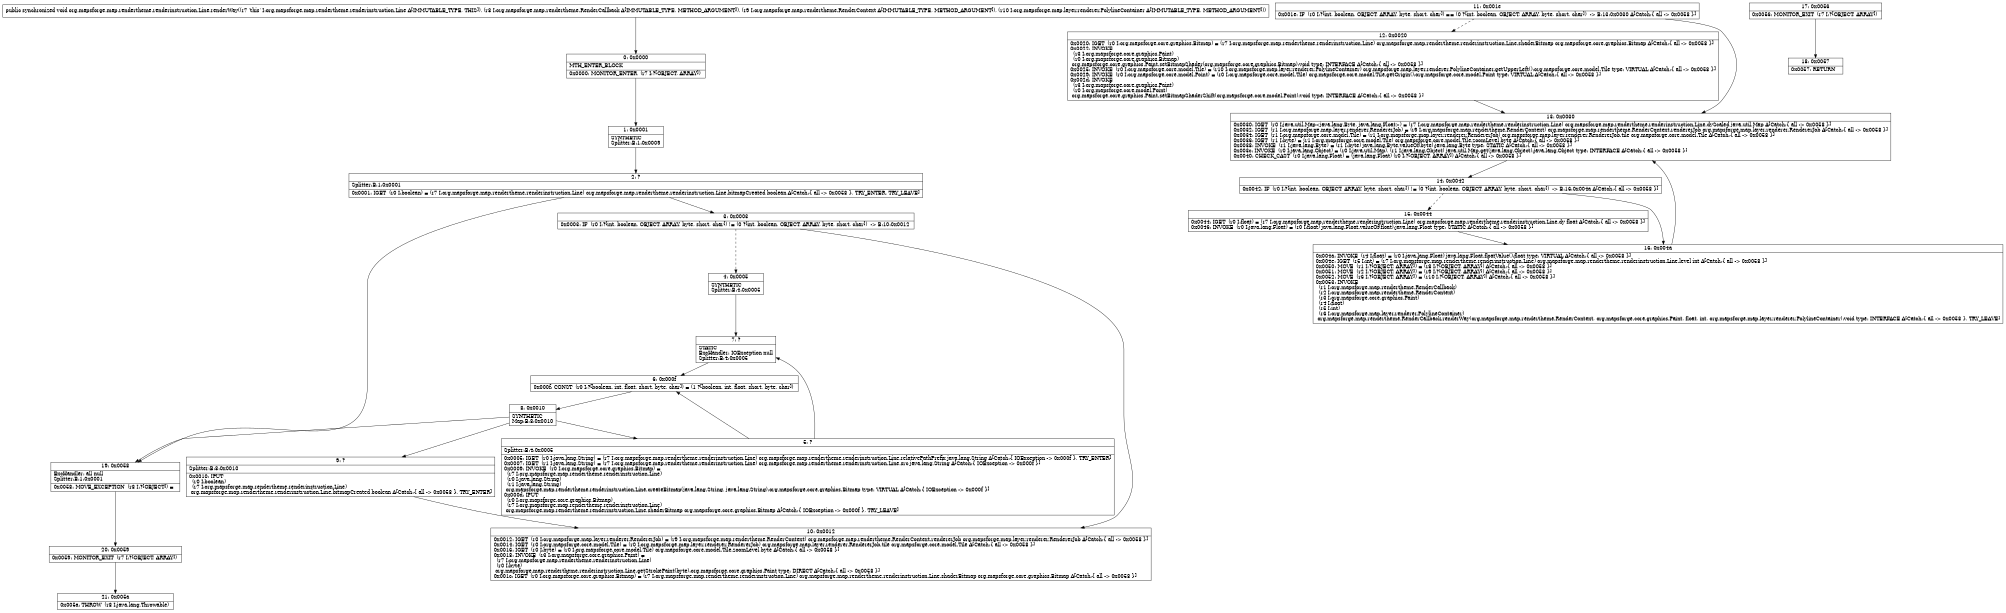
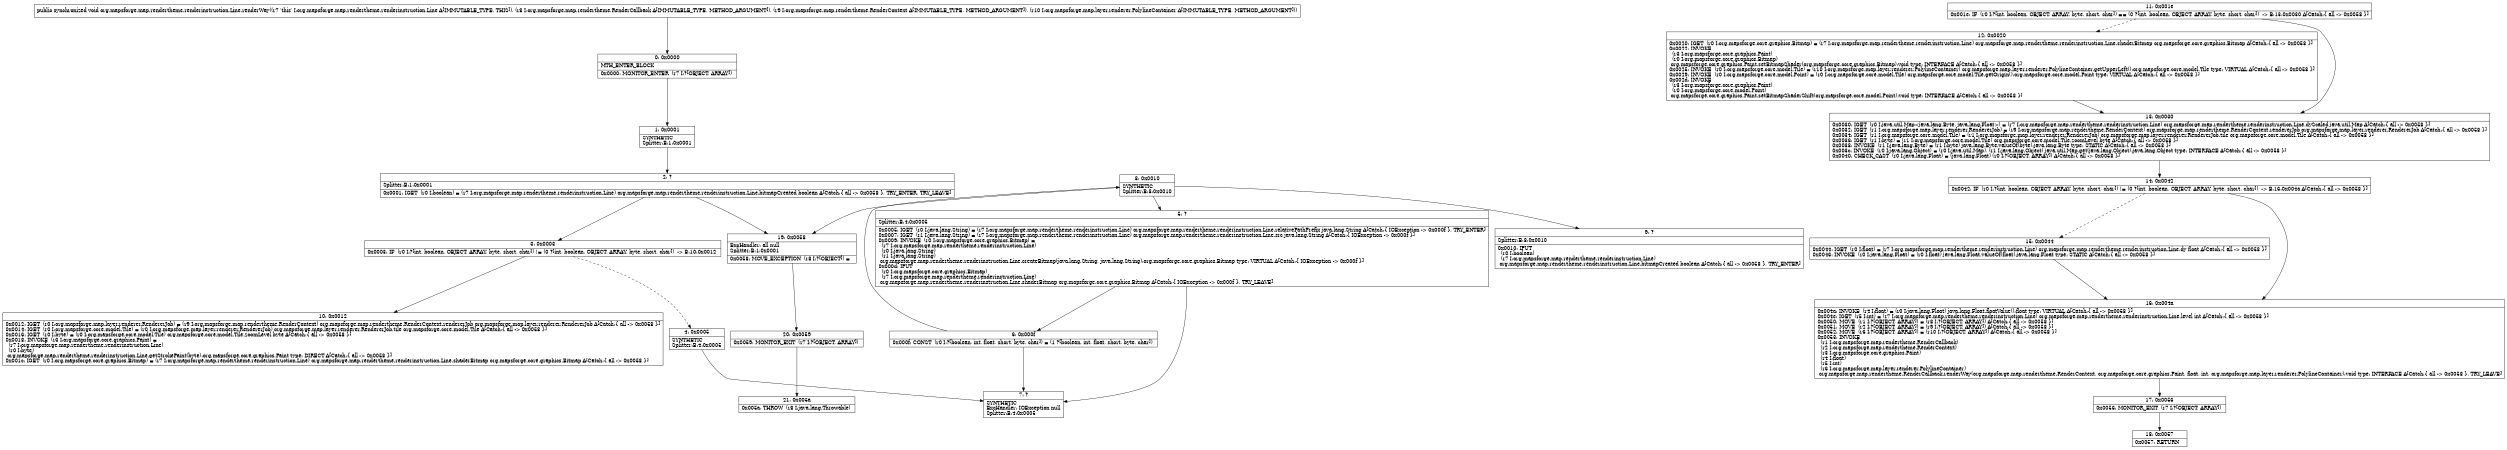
  digraph {
    node [shape=record]
    n1 [label="{0\:\ 0x0000|MTH_ENTER_BLOCK\l|0x0000: MONITOR_ENTER  (r7 I:?[OBJECT, ARRAY]) \l}"]
-   n2 [label="{1\:\ 0x0001|SYNTHETIC\lSplitter:B:1:0x0009\l}"]
+   n2 [label="{1\:\ 0x0001|SYNTHETIC\lSplitter:B:1:0x0001\l}"]
    n3 [label="{2\:\ ?|Splitter:B:1:0x0001\l|0x0001: IGET  (r0 I:boolean) = (r7 I:org.mapsforge.map.rendertheme.renderinstruction.Line) org.mapsforge.map.rendertheme.renderinstruction.Line.bitmapCreated boolean A[Catch:\{ all \-\> 0x0058 \}, TRY_ENTER, TRY_LEAVE]\l}"]
    n4 [label="{19\:\ 0x0058|ExcHandler: all null\lSplitter:B:1:0x0001\l|0x0058: MOVE_EXCEPTION  (r8 I:?[OBJECT]) =  \l}"]
    n5 [label="{3\:\ 0x0003|0x0003: IF  (r0 I:?[int, boolean, OBJECT, ARRAY, byte, short, char]) != (0 ?[int, boolean, OBJECT, ARRAY, byte, short, char])  \-\> B:10:0x0012 \l}"]
    n6 [label="{20\:\ 0x0059|0x0059: MONITOR_EXIT  (r7 I:?[OBJECT, ARRAY]) \l}"]
    n7 [label="{4\:\ 0x0005|SYNTHETIC\lSplitter:B:4:0x0005\l}"]
    n8 [label="{10\:\ 0x0012|0x0012: IGET  (r0 I:org.mapsforge.map.layer.renderer.RendererJob) = (r9 I:org.mapsforge.map.rendertheme.RenderContext) org.mapsforge.map.rendertheme.RenderContext.rendererJob org.mapsforge.map.layer.renderer.RendererJob A[Catch:\{ all \-\> 0x0058 \}]\l0x0014: IGET  (r0 I:org.mapsforge.core.model.Tile) = (r0 I:org.mapsforge.map.layer.renderer.RendererJob) org.mapsforge.map.layer.renderer.RendererJob.tile org.mapsforge.core.model.Tile A[Catch:\{ all \-\> 0x0058 \}]\l0x0016: IGET  (r0 I:byte) = (r0 I:org.mapsforge.core.model.Tile) org.mapsforge.core.model.Tile.zoomLevel byte A[Catch:\{ all \-\> 0x0058 \}]\l0x0018: INVOKE  (r3 I:org.mapsforge.core.graphics.Paint) = \l  (r7 I:org.mapsforge.map.rendertheme.renderinstruction.Line)\l  (r0 I:byte)\l org.mapsforge.map.rendertheme.renderinstruction.Line.getStrokePaint(byte):org.mapsforge.core.graphics.Paint type: DIRECT A[Catch:\{ all \-\> 0x0058 \}]\l0x001c: IGET  (r0 I:org.mapsforge.core.graphics.Bitmap) = (r7 I:org.mapsforge.map.rendertheme.renderinstruction.Line) org.mapsforge.map.rendertheme.renderinstruction.Line.shaderBitmap org.mapsforge.core.graphics.Bitmap A[Catch:\{ all \-\> 0x0058 \}]\l}"]
-   n9 [label="{7\:\ ?|STATIC\lExcHandler: IOException null\lSplitter:B:4:0x0005\l}"]
+   n9 [label="{7\:\ ?|SYNTHETIC\lExcHandler: IOException null\lSplitter:B:4:0x0005\l}"]
    n10 [label="{5\:\ ?|Splitter:B:4:0x0005\l|0x0005: IGET  (r0 I:java.lang.String) = (r7 I:org.mapsforge.map.rendertheme.renderinstruction.Line) org.mapsforge.map.rendertheme.renderinstruction.Line.relativePathPrefix java.lang.String A[Catch:\{ IOException \-\> 0x000f \}, TRY_ENTER]\l0x0007: IGET  (r1 I:java.lang.String) = (r7 I:org.mapsforge.map.rendertheme.renderinstruction.Line) org.mapsforge.map.rendertheme.renderinstruction.Line.src java.lang.String A[Catch:\{ IOException \-\> 0x000f \}]\l0x0009: INVOKE  (r0 I:org.mapsforge.core.graphics.Bitmap) = \l  (r7 I:org.mapsforge.map.rendertheme.renderinstruction.Line)\l  (r0 I:java.lang.String)\l  (r1 I:java.lang.String)\l org.mapsforge.map.rendertheme.renderinstruction.Line.createBitmap(java.lang.String, java.lang.String):org.mapsforge.core.graphics.Bitmap type: VIRTUAL A[Catch:\{ IOException \-\> 0x000f \}]\l0x000d: IPUT  \l  (r0 I:org.mapsforge.core.graphics.Bitmap)\l  (r7 I:org.mapsforge.map.rendertheme.renderinstruction.Line)\l org.mapsforge.map.rendertheme.renderinstruction.Line.shaderBitmap org.mapsforge.core.graphics.Bitmap A[Catch:\{ IOException \-\> 0x000f \}, TRY_LEAVE]\l}"]
    n11 [label="{6\:\ 0x000f|0x000f: CONST  (r0 I:?[boolean, int, float, short, byte, char]) = (1 ?[boolean, int, float, short, byte, char]) \l}"]
-   n12 [label="{8\:\ 0x0010|SYNTHETIC\lMap:B:8:0x0010\l}"]
+   n12 [label="{8\:\ 0x0010|SYNTHETIC\lSplitter:B:8:0x0010\l}"]
    n13 [label="{9\:\ ?|Splitter:B:8:0x0010\l|0x0010: IPUT  \l  (r0 I:boolean)\l  (r7 I:org.mapsforge.map.rendertheme.renderinstruction.Line)\l org.mapsforge.map.rendertheme.renderinstruction.Line.bitmapCreated boolean A[Catch:\{ all \-\> 0x0058 \}, TRY_ENTER]\l}"]
    n14 [label="{11\:\ 0x001e|0x001e: IF  (r0 I:?[int, boolean, OBJECT, ARRAY, byte, short, char]) == (0 ?[int, boolean, OBJECT, ARRAY, byte, short, char])  \-\> B:13:0x0030 A[Catch:\{ all \-\> 0x0058 \}]\l}"]
    n15 [label="{12\:\ 0x0020|0x0020: IGET  (r0 I:org.mapsforge.core.graphics.Bitmap) = (r7 I:org.mapsforge.map.rendertheme.renderinstruction.Line) org.mapsforge.map.rendertheme.renderinstruction.Line.shaderBitmap org.mapsforge.core.graphics.Bitmap A[Catch:\{ all \-\> 0x0058 \}]\l0x0022: INVOKE  \l  (r3 I:org.mapsforge.core.graphics.Paint)\l  (r0 I:org.mapsforge.core.graphics.Bitmap)\l org.mapsforge.core.graphics.Paint.setBitmapShader(org.mapsforge.core.graphics.Bitmap):void type: INTERFACE A[Catch:\{ all \-\> 0x0058 \}]\l0x0025: INVOKE  (r0 I:org.mapsforge.core.model.Tile) = (r10 I:org.mapsforge.map.layer.renderer.PolylineContainer) org.mapsforge.map.layer.renderer.PolylineContainer.getUpperLeft():org.mapsforge.core.model.Tile type: VIRTUAL A[Catch:\{ all \-\> 0x0058 \}]\l0x0029: INVOKE  (r0 I:org.mapsforge.core.model.Point) = (r0 I:org.mapsforge.core.model.Tile) org.mapsforge.core.model.Tile.getOrigin():org.mapsforge.core.model.Point type: VIRTUAL A[Catch:\{ all \-\> 0x0058 \}]\l0x002d: INVOKE  \l  (r3 I:org.mapsforge.core.graphics.Paint)\l  (r0 I:org.mapsforge.core.model.Point)\l org.mapsforge.core.graphics.Paint.setBitmapShaderShift(org.mapsforge.core.model.Point):void type: INTERFACE A[Catch:\{ all \-\> 0x0058 \}]\l}"]
    n16 [label="{13\:\ 0x0030|0x0030: IGET  (r0 I:java.util.Map\<java.lang.Byte, java.lang.Float\>) = (r7 I:org.mapsforge.map.rendertheme.renderinstruction.Line) org.mapsforge.map.rendertheme.renderinstruction.Line.dyScaled java.util.Map A[Catch:\{ all \-\> 0x0058 \}]\l0x0032: IGET  (r1 I:org.mapsforge.map.layer.renderer.RendererJob) = (r9 I:org.mapsforge.map.rendertheme.RenderContext) org.mapsforge.map.rendertheme.RenderContext.rendererJob org.mapsforge.map.layer.renderer.RendererJob A[Catch:\{ all \-\> 0x0058 \}]\l0x0034: IGET  (r1 I:org.mapsforge.core.model.Tile) = (r1 I:org.mapsforge.map.layer.renderer.RendererJob) org.mapsforge.map.layer.renderer.RendererJob.tile org.mapsforge.core.model.Tile A[Catch:\{ all \-\> 0x0058 \}]\l0x0036: IGET  (r1 I:byte) = (r1 I:org.mapsforge.core.model.Tile) org.mapsforge.core.model.Tile.zoomLevel byte A[Catch:\{ all \-\> 0x0058 \}]\l0x0038: INVOKE  (r1 I:java.lang.Byte) = (r1 I:byte) java.lang.Byte.valueOf(byte):java.lang.Byte type: STATIC A[Catch:\{ all \-\> 0x0058 \}]\l0x003c: INVOKE  (r0 I:java.lang.Object) = (r0 I:java.util.Map), (r1 I:java.lang.Object) java.util.Map.get(java.lang.Object):java.lang.Object type: INTERFACE A[Catch:\{ all \-\> 0x0058 \}]\l0x0040: CHECK_CAST  (r0 I:java.lang.Float) = (java.lang.Float) (r0 I:?[OBJECT, ARRAY]) A[Catch:\{ all \-\> 0x0058 \}]\l}"]
    n17 [label="{14\:\ 0x0042|0x0042: IF  (r0 I:?[int, boolean, OBJECT, ARRAY, byte, short, char]) != (0 ?[int, boolean, OBJECT, ARRAY, byte, short, char])  \-\> B:16:0x004a A[Catch:\{ all \-\> 0x0058 \}]\l}"]
    n18 [label="{15\:\ 0x0044|0x0044: IGET  (r0 I:float) = (r7 I:org.mapsforge.map.rendertheme.renderinstruction.Line) org.mapsforge.map.rendertheme.renderinstruction.Line.dy float A[Catch:\{ all \-\> 0x0058 \}]\l0x0046: INVOKE  (r0 I:java.lang.Float) = (r0 I:float) java.lang.Float.valueOf(float):java.lang.Float type: STATIC A[Catch:\{ all \-\> 0x0058 \}]\l}"]
    n19 [label="{16\:\ 0x004a|0x004a: INVOKE  (r4 I:float) = (r0 I:java.lang.Float) java.lang.Float.floatValue():float type: VIRTUAL A[Catch:\{ all \-\> 0x0058 \}]\l0x004e: IGET  (r5 I:int) = (r7 I:org.mapsforge.map.rendertheme.renderinstruction.Line) org.mapsforge.map.rendertheme.renderinstruction.Line.level int A[Catch:\{ all \-\> 0x0058 \}]\l0x0050: MOVE  (r1 I:?[OBJECT, ARRAY]) = (r8 I:?[OBJECT, ARRAY]) A[Catch:\{ all \-\> 0x0058 \}]\l0x0051: MOVE  (r2 I:?[OBJECT, ARRAY]) = (r9 I:?[OBJECT, ARRAY]) A[Catch:\{ all \-\> 0x0058 \}]\l0x0052: MOVE  (r6 I:?[OBJECT, ARRAY]) = (r10 I:?[OBJECT, ARRAY]) A[Catch:\{ all \-\> 0x0058 \}]\l0x0053: INVOKE  \l  (r1 I:org.mapsforge.map.rendertheme.RenderCallback)\l  (r2 I:org.mapsforge.map.rendertheme.RenderContext)\l  (r3 I:org.mapsforge.core.graphics.Paint)\l  (r4 I:float)\l  (r5 I:int)\l  (r6 I:org.mapsforge.map.layer.renderer.PolylineContainer)\l org.mapsforge.map.rendertheme.RenderCallback.renderWay(org.mapsforge.map.rendertheme.RenderContext, org.mapsforge.core.graphics.Paint, float, int, org.mapsforge.map.layer.renderer.PolylineContainer):void type: INTERFACE A[Catch:\{ all \-\> 0x0058 \}, TRY_LEAVE]\l}"]
    n20 [label="{17\:\ 0x0056|0x0056: MONITOR_EXIT  (r7 I:?[OBJECT, ARRAY]) \l}"]
    n21 [label="{18\:\ 0x0057|0x0057: RETURN   \l}"]
    n22 [label="{21\:\ 0x005a|0x005a: THROW  (r8 I:java.lang.Throwable) \l}"]
    n23 [label="{public synchronized void org.mapsforge.map.rendertheme.renderinstruction.Line.renderWay((r7 'this' I:org.mapsforge.map.rendertheme.renderinstruction.Line A[IMMUTABLE_TYPE, THIS]), (r8 I:org.mapsforge.map.rendertheme.RenderCallback A[IMMUTABLE_TYPE, METHOD_ARGUMENT]), (r9 I:org.mapsforge.map.rendertheme.RenderContext A[IMMUTABLE_TYPE, METHOD_ARGUMENT]), (r10 I:org.mapsforge.map.layer.renderer.PolylineContainer A[IMMUTABLE_TYPE, METHOD_ARGUMENT])) }"]
    n1 -> n2
    n2 -> n3
    n3 -> n4
    n3 -> n5
    n4 -> n6
    n5 -> n7 [style=dashed]
    n5 -> n8
    n6 -> n22
    n7 -> n9
-   n9 -> n11
+   n11 -> n9
    n10 -> n9
    n10 -> n11
    n11 -> n12
    n12 -> n4
    n12 -> n10
    n12 -> n13
-   n13 -> n8
    n14 -> n15 [style=dashed]
    n14 -> n16
    n15 -> n16
    n16 -> n17
    n17 -> n18 [style=dashed]
    n17 -> n19
    n18 -> n19
-   n19 -> n16
+   n19 -> n20
    n20 -> n21
    n23 -> n1
  }
